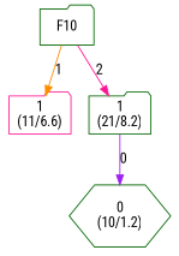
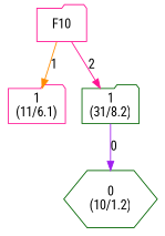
  digraph {
    fontname="Roboto Condensed"
    node [color=deeppink fillcolor=white fontname="Roboto Condensed" shape=folder style=filled]
    edge [fontname="Roboto Condensed"]
-   n1 [color=darkgreen label="F10\n"]
-   n2 [label="1\n(11/6.6)"]
-   n3 [color=darkgreen label="1\n(21/8.2)"]
+   n1 [label="F10\n"]
+   n2 [label="1\n(11/6.1)"]
+   n3 [color=darkgreen label="1\n(31/8.2)"]
    n4 [color=darkgreen label="0\n(10/1.2)" shape=hexagon]
    n1 -> n2 [color=darkorange label=1]
    n1 -> n3 [color=deeppink label=2]
    n3 -> n4 [color=purple label=0]
  }
